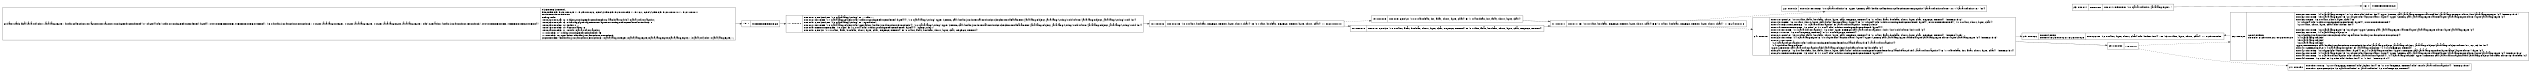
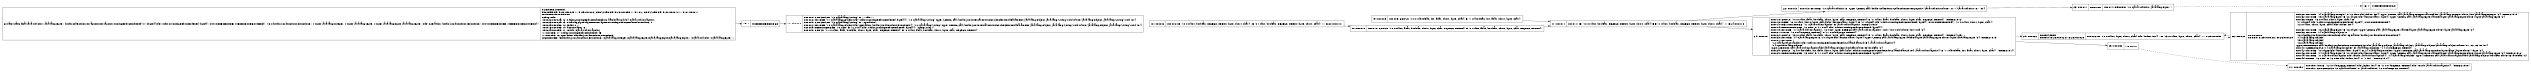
  digraph {
    rankdir=LR
    node [shape=record]
    n1 [label="{15\:\ ?|MTH_ENTER_BLOCK\l}"]
    n2 [label="{17\:\ 0x0000|0x0000: CONST_STR  (r0 I:java.lang.String) =  \"\<this\>\" \l0x0002: INVOKE  (r7 I:java.lang.Object A[D('$this$runningReduceIndexed' byte[])]), (r0 I:java.lang.String) type: STATIC call: kotlin.jvm.internal.Intrinsics.checkNotNullParameter(java.lang.Object, java.lang.String):void A[MD:(java.lang.Object, java.lang.String):void (m)]\l0x0005: CONST_STR  (r0 I:java.lang.String) =  \"operation\" \l0x0007: INVOKE  (r8 I:java.lang.Object A[D('operation' kotlin.jvm.functions.Function3)]), (r0 I:java.lang.String) type: STATIC call: kotlin.jvm.internal.Intrinsics.checkNotNullParameter(java.lang.Object, java.lang.String):void A[MD:(java.lang.Object, java.lang.String):void (m)]\l0x000a: ARRAY_LENGTH  (r0 I:int) = (r7 I:??[] A[D('$this$runningReduceIndexed' byte[])])  (LINE:21511)\l0x000b: CONST  (r1 I:??[int, float, boolean, short, byte, char, OBJECT, ARRAY]) = (0 ??[int, float, boolean, short, byte, char, OBJECT, ARRAY]) \l}"]
    n3 [label="{18\:\ 0x000c|0x000c: IF  (r0 I:??[int, boolean, OBJECT, ARRAY, byte, short, char]) != (0 ??[int, boolean, OBJECT, ARRAY, byte, short, char])  \-\> B:20:0x0010 \l}"]
    n4 [label="{19\:\ 0x000e|0x000e: CONST  (r0 I:??[boolean, int, float, short, byte, char]) = (1 ??[boolean, int, float, short, byte, char]) \l}"]
    n5 [label="{20\:\ 0x0010|0x0010: CONST  (r0 I:??[int, float, boolean, short, byte, char, OBJECT, ARRAY]) = (0 ??[int, float, boolean, short, byte, char, OBJECT, ARRAY]) \l}"]
    n6 [label="{21\:\ 0x0011|0x0011: IF  (r0 I:??[int, boolean, OBJECT, ARRAY, byte, short, char]) == (0 ??[int, boolean, OBJECT, ARRAY, byte, short, char])  \-\> B:24:0x0018 \l}"]
    n7 [label="{22\:\ 0x0013|0x0013: INVOKE  (r0 I:java.util.List) =  type: STATIC call: kotlin.collections.CollectionsKt.emptyList():java.util.List A[MD:\<T\>:():java.util.List\<T\> (m)]\l}"]
    n8 [label="{24\:\ 0x0018|0x0018: CONST  (r0 I:??[int, float, boolean, short, byte, char, OBJECT, ARRAY]) = (0 ??[int, float, boolean, short, byte, char, OBJECT, ARRAY])  (LINE:21512)\l0x0019: AGET  (r0 I:??[int, short, byte, char] A[D('accumulator' byte)]) = (r7 I:byte[] A[D('$this$runningReduceIndexed' byte[]), IMMUTABLE_TYPE]), (r1 I:??[int, short, byte, char]) \l0x001b: NEW_INSTANCE  (r1 I:java.util.ArrayList) =  java.util.ArrayList  (LINE:21513)\l0x001d: ARRAY_LENGTH  (r2 I:int) = (r7 I:??[] A[D('$this$runningReduceIndexed' byte[])]) \l0x001e: INVOKE  (r1 I:java.util.ArrayList), (r2 I:int) type: DIRECT call: java.util.ArrayList.\<init\>(int):void A[MD:(int):void (c)]\l0x0021: MOVE  (r2 I:??[OBJECT, ARRAY]) = (r1 I:??[OBJECT, ARRAY]) \l0x0022: CONST  (r3 I:??[int, float, boolean, short, byte, char, OBJECT, ARRAY]) = (0 ??[int, float, boolean, short, byte, char, OBJECT, ARRAY])  (LINE:24725)\l0x0023: INVOKE  (r4 I:java.lang.Byte) = (r0 I:byte A[D('accumulator' byte)]) type: STATIC call: java.lang.Byte.valueOf(byte):java.lang.Byte A[MD:(byte):java.lang.Byte (c)] (LINE:21513)\l0x0027: INVOKE  \l  (r2 I:java.util.ArrayList A[D('$this$runningReduceIndexed_u24lambda_u2d154' java.util.ArrayList)])\l  (r4 I:private.lang.Object)\l type: VIRTUAL call: java.util.ArrayList.add(java.lang.Object):boolean A[MD:(E):boolean (c)]\l0x002a: CONST  (r2 I:??[boolean, int, float, short, byte, char] A[D('$this$runningReduceIndexed_u24lambda_u2d154' java.util.ArrayList)]) = (1 ??[boolean, int, float, short, byte, char])  (LINE:21514)\l0x002b: ARRAY_LENGTH  (r3 I:int) = (r7 I:??[] A[D('$this$runningReduceIndexed' byte[])]) \l}"]
    n9 [label="{23\:\ 0x0017|RETURN\l|0x0017: RETURN  (r0 I:java.util.List\<java.lang.Byte\>) \l}"]
    n10 [label="{25\:\ 0x002c|LOOP_START\lLOOP:0: B:25:0x002c\-\>B:26:0x002e\l|0x002c: IF  (r2 I:??[int, byte, short, char] A[D('index' int)]) \>= (r3 I:??[int, byte, short, char])  \-\> B:29:0x0050 \l}"]
    n11 [label="{29\:\ 0x0050|METHOD\l}"]
    n12 [label="{16\:\ ?|MTH_EXIT_BLOCK\l}"]
-   n13 [label="{26\:\ 0x002e|CONST_END\lLOOP:0: B:25:0x002c\-\>B:26:0x002e\l|0x002e: INVOKE  (r4 I:java.lang.Integer) = (r2 I:int A[D('index' int)]) type: STATIC call: java.lang.Integer.valueOf(int):java.lang.Integer A[MD:(int):java.lang.Integer (c)] (LINE:21515)\l0x0032: INVOKE  (r5 I:java.lang.Byte) = (r0 I:byte A[D('accumulator' byte)]) type: STATIC call: java.lang.Byte.valueOf(byte):java.lang.Byte A[MD:(byte):java.lang.Byte (c)]\l0x0036: AGET  (r6 I:??[int, short, byte, char]) = \l  (r7 I:byte[] A[D('$this$runningReduceIndexed' byte[]), IMMUTABLE_TYPE])\l  (r2 I:??[int, short, byte, char] A[D('index' int)])\l \l0x0038: INVOKE  (r6 I:java.lang.Byte) = (r6 I:byte) type: STATIC call: java.lang.Byte.valueOf(byte):java.lang.Byte A[MD:(byte):java.lang.Byte (c)]\l0x003c: INVOKE  (r4 I:java.lang.Object) = \l  (r8 I:kotlin.jvm.functions.Function3 A[D('operation' kotlin.jvm.functions.Function3)])\l  (r4 I:java.lang.Object)\l  (r5 I:java.lang.Object)\l  (r6 I:java.lang.Object)\l type: INTERFACE call: kotlin.jvm.functions.Function3.invoke(java.lang.Object, java.lang.Object, java.lang.Object):java.lang.Object A[MD:(P1, P2, P3):R (m)]\l0x0040: CHECK_CAST (r4 I:java.lang.Number) = (java.lang.Number) (r4 I:??[OBJECT, ARRAY]) \l0x0042: INVOKE  (r0 I:byte A[D('accumulator' byte)]) = (r4 I:java.lang.Number) type: VIRTUAL call: java.lang.Number.byteValue():byte A[MD:():byte (c)]\l0x0046: INVOKE  (r4 I:java.lang.Byte) = (r0 I:byte A[D('accumulator' byte)]) type: STATIC call: java.lang.Byte.valueOf(byte):java.lang.Byte A[MD:(byte):java.lang.Byte (c)] (LINE:21516)\l0x004a: INVOKE  (r1 I:java.util.ArrayList A[D('result' java.util.ArrayList)]), (r4 I:java.lang.Object) type: VIRTUAL call: java.util.ArrayList.add(java.lang.Object):boolean A[MD:(E):boolean (c)]\l0x004d: ARITH  (r2 I:int) = (r2 I:int A[D('index' int)]) + (1 int)  (LINE:21514)\l}"]
+   n13 [label="{26\:\ 0x002e|LOOP_END\lLOOP:0: B:25:0x002c\-\>B:26:0x002e\l|0x002e: INVOKE  (r4 I:java.lang.Integer) = (r2 I:int A[D('index' int)]) type: STATIC call: java.lang.Integer.valueOf(int):java.lang.Integer A[MD:(int):java.lang.Integer (c)] (LINE:21515)\l0x0032: INVOKE  (r5 I:java.lang.Byte) = (r0 I:byte A[D('accumulator' byte)]) type: STATIC call: java.lang.Byte.valueOf(byte):java.lang.Byte A[MD:(byte):java.lang.Byte (c)]\l0x0036: AGET  (r6 I:??[int, short, byte, char]) = \l  (r7 I:byte[] A[D('$this$runningReduceIndexed' byte[]), IMMUTABLE_TYPE])\l  (r2 I:??[int, short, byte, char] A[D('index' int)])\l \l0x0038: INVOKE  (r6 I:java.lang.Byte) = (r6 I:byte) type: STATIC call: java.lang.Byte.valueOf(byte):java.lang.Byte A[MD:(byte):java.lang.Byte (c)]\l0x003c: INVOKE  (r4 I:java.lang.Object) = \l  (r8 I:kotlin.jvm.functions.Function3 A[D('operation' kotlin.jvm.functions.Function3)])\l  (r4 I:java.lang.Object)\l  (r5 I:java.lang.Object)\l  (r6 I:java.lang.Object)\l type: INTERFACE call: kotlin.jvm.functions.Function3.invoke(java.lang.Object, java.lang.Object, java.lang.Object):java.lang.Object A[MD:(P1, P2, P3):R (m)]\l0x0040: CHECK_CAST (r4 I:java.lang.Number) = (java.lang.Number) (r4 I:??[OBJECT, ARRAY]) \l0x0042: INVOKE  (r0 I:byte A[D('accumulator' byte)]) = (r4 I:java.lang.Number) type: VIRTUAL call: java.lang.Number.byteValue():byte A[MD:():byte (c)]\l0x0046: INVOKE  (r4 I:java.lang.Byte) = (r0 I:byte A[D('accumulator' byte)]) type: STATIC call: java.lang.Byte.valueOf(byte):java.lang.Byte A[MD:(byte):java.lang.Byte (c)] (LINE:21516)\l0x004a: INVOKE  (r1 I:java.util.ArrayList A[D('result' java.util.ArrayList)]), (r4 I:java.lang.Object) type: VIRTUAL call: java.util.ArrayList.add(java.lang.Object):boolean A[MD:(E):boolean (c)]\l0x004d: ARITH  (r2 I:int) = (r2 I:int A[D('index' int)]) + (1 int)  (LINE:21514)\l}"]
    n14 [label="{27\:\ 0x0050|0x0050: MOVE  (r2 I:??[OBJECT, ARRAY] A[D('index' int)]) = (r1 I:??[OBJECT, ARRAY] A[D('result' java.util.ArrayList)])  (LINE:21518)\l0x0051: CHECK_CAST (r2 I:java.util.List) = (java.util.List) (r2 I:??[OBJECT, ARRAY]) \l}"]
    n15 [label="{private static final java.util.List\<java.lang.Byte\> kotlin.collections.ArraysKt___ArraysKt.runningReduceIndexed((r7 I:byte[] A[D('$this$runningReduceIndexed' byte[]), IMMUTABLE_TYPE, METHOD_ARGUMENT]), (r8 I:kotlin.jvm.functions.Function3\<? super java.lang.Integer, ? super java.lang.Byte, ? super java.lang.Byte, java.lang.Byte\> A[D('operation' kotlin.jvm.functions.Function3), IMMUTABLE_TYPE, METHOD_ARGUMENT]))  | USE_LINES_HINTS\lBACK_EDGE: B:26:0x002e \-\> B:25:0x002c, CROSS_EDGE: B:28:0x0053 \-\> B:16:?, CROSS_EDGE: B:20:0x0010 \-\> B:21:0x0011\lINLINE_NOT_NEEDED\lDebug Info:\l  0x0022\-0x002a: r2 '$this$runningReduceIndexed_u24lambda_u2d154' Ljava\/util\/ArrayList;\l  0x0023\-0x002a: r3 '$i$a$\-apply\-ArraysKt___ArraysKt$runningReduceIndexed$result$2' I\l  0x002b\-0x0050: r2 'index' I\l  0x0019\-0x0053: r0 'accumulator' B\l  0x002a\-0x0053: r1 'result' Ljava\/util\/ArrayList;\l  \-1 \-0x0053: r7 '$this$runningReduceIndexed' [B\l  \-1 \-0x0053: r8 'operation' Lkotlin\/jvm\/functions\/Function3;\lSIGNATURE: ([BLkotlin\/jvm\/functions\/Function3\<\-Ljava\/lang\/Integer;\-Ljava\/lang\/Byte;\-Ljava\/lang\/Byte;Ljava\/lang\/Byte;\>;)Ljava\/util\/List\<Ljava\/lang\/Byte;\>;\l}"]
    n1 -> n2
-   n2 -> n3
-   n3 -> n4 [style=dashed]
    n3 -> n5
    n4 -> n6
    n5 -> n6
-   n6 -> n7 [style=dashed]
-   n6 -> n8 [style=dashed]
+   n6 -> n7 [style=solid]
+   n6 -> n8
+   n7 -> n9
    n8 -> n10
    n8 -> n11
-   n9 -> n12
-   n11 -> n13 [style=dashed]
+   n9 -> n12 [style=dashed]
+   n10 -> n13 [style=dashed]
    n11 -> n14 [style=dashed]
    n13 -> n10
    n15 -> n1
  }
